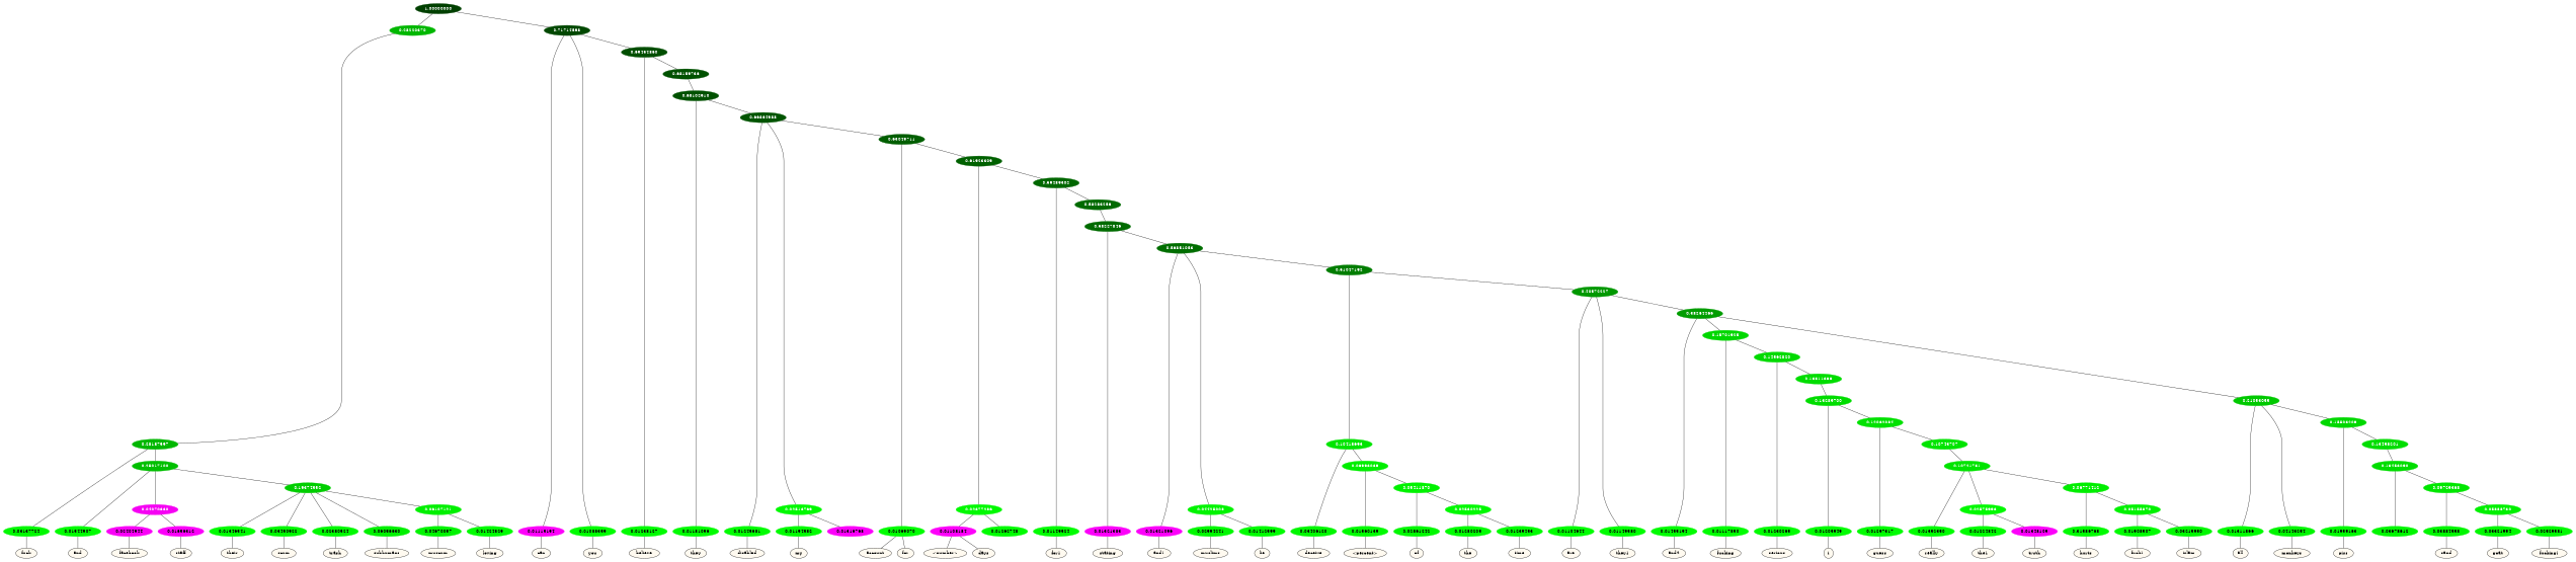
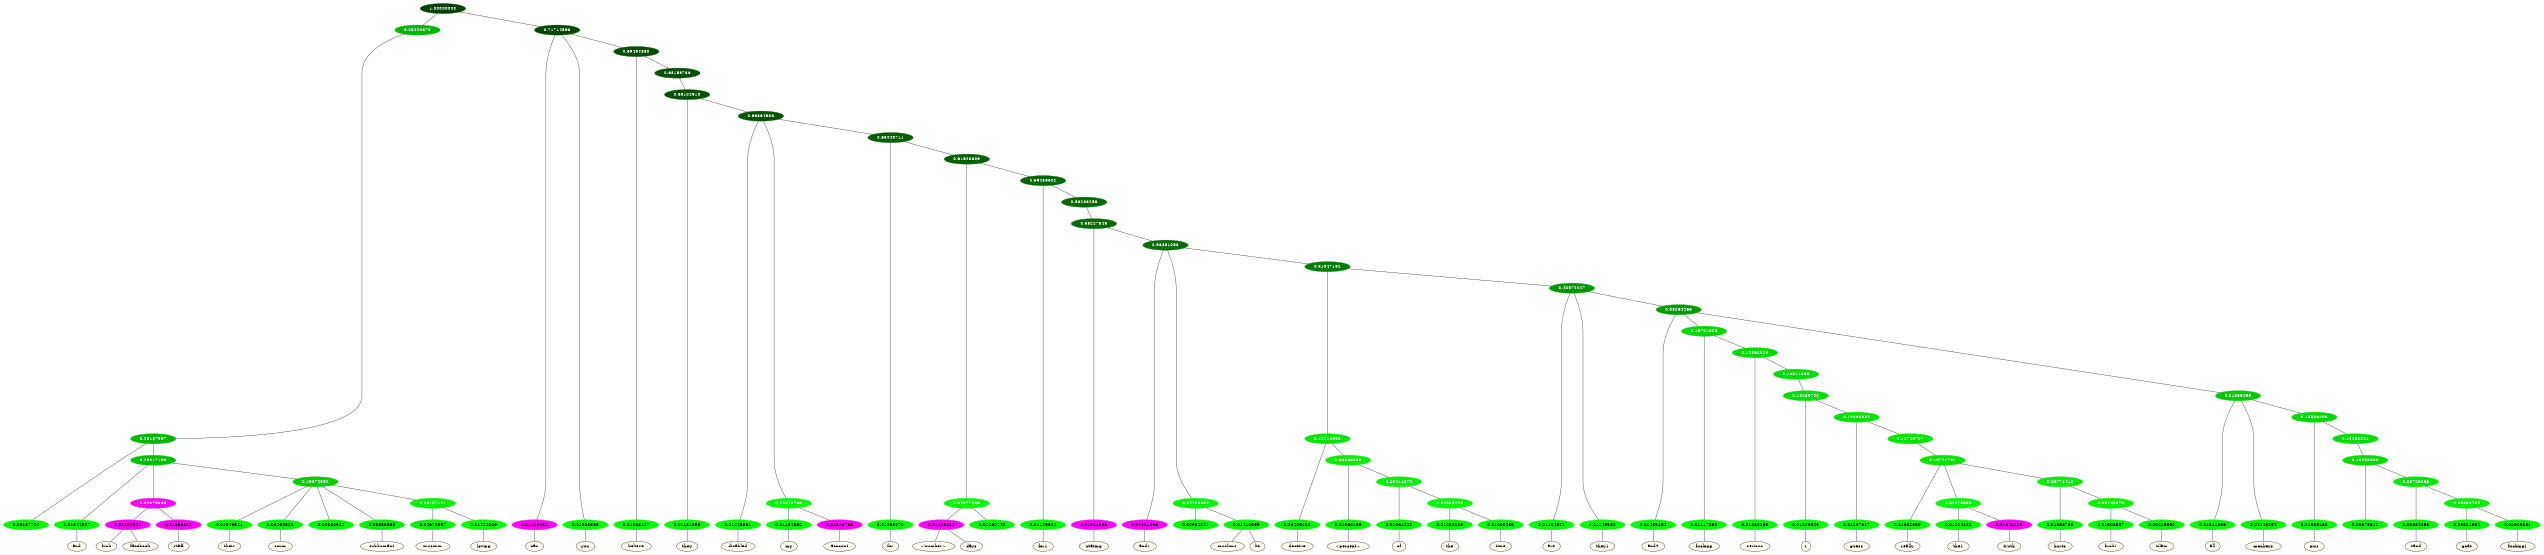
  graph {
    node [color=black format=png nodesep=0.001 ordering=out overlap_scaling=0.01 ranksep=0.001 style=filled fontcolor=black]
    n1 [fillcolor=floralwhite height=0.15 label=fuck style="filled,solid" width=0.15 fontcolor=""]
    n2 [fillcolor=floralwhite height=0.15 label=facebook style="filled,solid" width=0.15 fontcolor=""]
    n3 [fillcolor=floralwhite height=0.15 label=staff style="filled,solid" width=0.15 fontcolor=""]
    n4 [fillcolor=floralwhite height=0.15 label=and style="filled,solid" width=0.15 fontcolor=""]
    n5 [fillcolor=floralwhite height=0.15 label=their style="filled,solid" width=0.15 fontcolor=""]
    n6 [fillcolor=floralwhite height=0.15 label=muscum style="filled,solid" width=0.15 fontcolor=""]
    n7 [fillcolor=floralwhite height=0.15 label=loving style="filled,solid" width=0.15 fontcolor=""]
    n8 [fillcolor=floralwhite height=0.15 label=scum style="filled,solid" width=0.15 fontcolor=""]
-   n9 [fillcolor=floralwhite height=0.15 label=trash style="filled,solid" width=0.15 fontcolor=""]
    n10 [fillcolor=floralwhite height=0.15 label=subhumans style="filled,solid" width=0.15 fontcolor=""]
    n11 [fillcolor=floralwhite height=0.15 label=can style="filled,solid" width=0.15 fontcolor=""]
    n12 [fillcolor=floralwhite height=0.15 label=you style="filled,solid" width=0.15 fontcolor=""]
    n13 [fillcolor=floralwhite height=0.15 label=believe style="filled,solid" width=0.15 fontcolor=""]
    n14 [fillcolor=floralwhite height=0.15 label=they style="filled,solid" width=0.15 fontcolor=""]
    n15 [fillcolor=floralwhite height=0.15 label=disabled style="filled,solid" width=0.15 fontcolor=""]
    n16 [fillcolor=floralwhite height=0.15 label=my style="filled,solid" width=0.15 fontcolor=""]
    n17 [fillcolor=floralwhite height=0.15 label=account style="filled,solid" width=0.15 fontcolor=""]
    n18 [fillcolor=floralwhite height=0.15 label=for style="filled,solid" width=0.15 fontcolor=""]
    n19 [fillcolor=floralwhite height=0.15 label="\<number\>" style="filled,solid" width=0.15 fontcolor=""]
    n20 [fillcolor=floralwhite height=0.15 label=days style="filled,solid" width=0.15 fontcolor=""]
    n21 [fillcolor=floralwhite height=0.15 label=for1 style="filled,solid" width=0.15 fontcolor=""]
    n22 [fillcolor=floralwhite height=0.15 label=stating style="filled,solid" width=0.15 fontcolor=""]
    n23 [fillcolor=floralwhite height=0.15 label=muslims style="filled,solid" width=0.15 fontcolor=""]
    n24 [fillcolor=floralwhite height=0.15 label=lie style="filled,solid" width=0.15 fontcolor=""]
    n25 [fillcolor=floralwhite height=0.15 label=and1 style="filled,solid" width=0.15 fontcolor=""]
    n26 [fillcolor=floralwhite height=0.15 label=deceive style="filled,solid" width=0.15 fontcolor=""]
    n27 [fillcolor=floralwhite height=0.15 label="\<percent\>" style="filled,solid" width=0.15 fontcolor=""]
    n28 [fillcolor=floralwhite height=0.15 label=of style="filled,solid" width=0.15 fontcolor=""]
    n29 [fillcolor=floralwhite height=0.15 label=the style="filled,solid" width=0.15 fontcolor=""]
    n30 [fillcolor=floralwhite height=0.15 label=time style="filled,solid" width=0.15 fontcolor=""]
    n31 [fillcolor=floralwhite height=0.15 label=are style="filled,solid" width=0.15 fontcolor=""]
    n32 [fillcolor=floralwhite height=0.15 label=they1 style="filled,solid" width=0.15 fontcolor=""]
    n33 [fillcolor=floralwhite height=0.15 label=fucking style="filled,solid" width=0.15 fontcolor=""]
    n34 [fillcolor=floralwhite height=0.15 label=serious style="filled,solid" width=0.15 fontcolor=""]
    n35 [fillcolor=floralwhite height=0.15 label=i style="filled,solid" width=0.15 fontcolor=""]
    n36 [fillcolor=floralwhite height=0.15 label=guess style="filled,solid" width=0.15 fontcolor=""]
    n37 [fillcolor=floralwhite height=0.15 label=the1 style="filled,solid" width=0.15 fontcolor=""]
    n38 [fillcolor=floralwhite height=0.15 label=truth style="filled,solid" width=0.15 fontcolor=""]
    n39 [fillcolor=floralwhite height=0.15 label=really style="filled,solid" width=0.15 fontcolor=""]
    n40 [fillcolor=floralwhite height=0.15 label=hurts style="filled,solid" width=0.15 fontcolor=""]
    n41 [fillcolor=floralwhite height=0.15 label=fuck1 style="filled,solid" width=0.15 fontcolor=""]
    n42 [fillcolor=floralwhite height=0.15 label=islam style="filled,solid" width=0.15 fontcolor=""]
    n43 [fillcolor=floralwhite height=0.15 label=and2 style="filled,solid" width=0.15 fontcolor=""]
    n44 [fillcolor=floralwhite height=0.15 label=all style="filled,solid" width=0.15 fontcolor=""]
    n45 [fillcolor=floralwhite height=0.15 label=piss style="filled,solid" width=0.15 fontcolor=""]
    n46 [fillcolor=floralwhite height=0.15 label=goat style="filled,solid" width=0.15 fontcolor=""]
    n47 [fillcolor=floralwhite height=0.15 label=fucking1 style="filled,solid" width=0.15 fontcolor=""]
    n48 [fillcolor=floralwhite height=0.15 label=sand style="filled,solid" width=0.15 fontcolor=""]
    n49 [fillcolor=floralwhite height=0.15 label=monkeys style="filled,solid" width=0.15 fontcolor=""]
    n50 [color="0.334 1.000 0.969" height=0.15 label=0.03137724 width=0.15]
    n51 [color="0.835 1.000 0.976" height=0.15 label=0.02404944 width=0.15]
    n52 [color="0.835 1.000 0.983" height=0.15 label=0.01656312 width=0.15]
    n53 [color="0.334 1.000 0.985" height=0.15 label=0.01544907 width=0.15]
    n54 [color="0.334 1.000 0.987" height=0.15 label=0.01346541 width=0.15]
    n55 [color="0.334 1.000 0.953" height=0.15 label=0.04670057 width=0.15]
    n56 [color="0.334 1.000 0.986" height=0.15 label=0.01424829 width=0.15]
    n57 [color="0.334 1.000 0.965" height=0.15 label=0.03450922 width=0.15]
    n58 [color="0.334 1.000 0.976" height=0.15 label=0.02380524 width=0.15]
    n59 [color="0.334 1.000 0.939" height=0.15 label=0.06056630 width=0.15]
    n60 [color="0.835 1.000 0.989" height=0.15 label=0.01115194 width=0.15]
    n61 [color="0.334 1.000 0.989" height=0.15 label=0.01088359 width=0.15]
    n62 [color="0.334 1.000 0.988" height=0.15 label=0.01238127 width=0.15]
    n63 [color="0.334 1.000 0.988" height=0.15 label=0.01181096 width=0.15]
    n64 [color="0.334 1.000 0.988" height=0.15 label=0.01245681 width=0.15]
    n65 [color="0.334 1.000 0.988" height=0.15 label=0.01194582 width=0.15]
    n66 [color="0.835 1.000 0.987" height=0.15 label=0.01316768 width=0.15]
    n67 [color="0.334 1.000 0.989" height=0.15 label=0.01069070 width=0.15]
    n68 [color="0.835 1.000 0.989" height=0.15 label=0.01108184 width=0.15]
    n69 [color="0.334 1.000 0.987" height=0.15 label=0.01262748 width=0.15]
    n70 [color="0.334 1.000 0.989" height=0.15 label=0.01149524 width=0.15]
    n71 [color="0.835 1.000 0.987" height=0.15 label=0.01321383 width=0.15]
    n72 [color="0.334 1.000 0.970" height=0.15 label=0.02994241 width=0.15]
    n73 [color="0.334 1.000 0.986" height=0.15 label=0.01412599 width=0.15]
    n74 [color="0.835 1.000 0.987" height=0.15 label=0.01321096 width=0.15]
    n75 [color="0.334 1.000 0.966" height=0.15 label=0.03406120 width=0.15]
    n76 [color="0.334 1.000 0.984" height=0.15 label=0.01560139 width=0.15]
    n77 [color="0.334 1.000 0.971" height=0.15 label=0.02861242 width=0.15]
    n78 [color="0.334 1.000 0.987" height=0.15 label=0.01280205 width=0.15]
    n79 [color="0.334 1.000 0.988" height=0.15 label=0.01239453 width=0.15]
    n80 [color="0.334 1.000 0.989" height=0.15 label=0.01104644 width=0.15]
-   n81 [color="0.334 1.000 0.989" height=0.15 label=0.01149580 width=0.15]
+   n81 [color="0.334 1.000 0.989" height=0.15 label=1.01149580 width=0.15]
    n82 [color="0.334 1.000 0.989" height=0.15 label=0.01117850 width=0.15]
    n83 [color="0.334 1.000 0.988" height=0.15 label=0.01230265 width=0.15]
    n84 [color="0.334 1.000 0.988" height=0.15 label=0.01205949 width=0.15]
    n85 [color="0.334 1.000 0.987" height=0.15 label=0.01297317 width=0.15]
    n86 [color="0.334 1.000 0.988" height=0.15 label=0.01224842 width=0.15]
    n87 [color="0.835 1.000 0.987" height=0.15 label=0.01348109 width=0.15]
    n88 [color="0.334 1.000 0.986" height=0.15 label=0.01352350 width=0.15]
    n89 [color="0.334 1.000 0.984" height=0.15 label=0.31586768 width=0.15]
    n90 [color="0.334 1.000 0.981" height=0.15 label=0.01908507 width=0.15]
    n91 [color="0.334 1.000 0.968" height=0.15 label=0.03215950 width=0.15]
    n92 [color="0.334 1.000 0.985" height=0.15 label=0.01455194 width=0.15]
    n93 [color="0.334 1.000 0.987" height=0.15 label=0.01311866 width=0.15]
    n94 [color="0.334 1.000 0.980" height=0.15 label=0.01959163 width=0.15]
    n95 [color="0.334 1.000 0.963" height=0.15 label=0.03678612 width=0.15]
    n96 [color="0.334 1.000 0.967" height=0.15 label=0.03321994 width=0.15]
    n97 [color="0.334 1.000 0.975" height=0.15 label=0.02529581 width=0.15]
    n98 [color="0.334 1.000 0.962" height=0.15 label=0.03884558 width=0.15]
    n99 [color="0.334 1.000 0.958" height=0.15 label=0.04143254 width=0.15]
    n100 [color="0.334 1.000 0.250" fontcolor=grey99 height=0.15 label=1.00000000 width=0.15]
    n101 [color="0.334 1.000 0.718" fontcolor=grey99 height=0.15 label=0.28220370 width=0.15]
    n102 [color="0.334 1.000 0.283" fontcolor=grey99 height=0.15 label=0.71714598 width=0.15]
    n103 [color="0.334 1.000 0.718" fontcolor=grey99 height=0.15 label=0.28187597 width=0.15]
    n104 [color="0.334 1.000 0.305" fontcolor=grey99 height=0.15 label=0.69454860 width=0.15]
    n105 [color="0.334 1.000 0.750" fontcolor=grey99 height=0.15 label=0.25017100 width=0.15]
    n106 [color="0.334 1.000 0.318" fontcolor=grey99 height=0.15 label=0.68159736 width=0.15]
    n107 [color="0.835 1.000 0.959" fontcolor=grey99 height=0.15 label=0.04070330 width=0.15]
    n108 [color="0.334 1.000 0.806" fontcolor=grey99 height=0.15 label=0.19374552 width=0.15]
    n109 [color="0.334 1.000 0.319" fontcolor=grey99 height=0.15 label=0.68102910 width=0.15]
    n110 [color="0.334 1.000 0.939" fontcolor=grey99 height=0.15 label=0.06107121 width=0.15]
    n111 [color="0.334 1.000 0.331" fontcolor=grey99 height=0.15 label=0.66864988 width=0.15]
    n112 [color="0.334 1.000 0.975" fontcolor=grey99 height=0.15 label=0.02513769 width=0.15]
    n113 [color="0.334 1.000 0.370" fontcolor=grey99 height=0.15 label=0.63049711 width=0.15]
    n114 [color="0.334 1.000 0.381" fontcolor=grey99 height=0.15 label=0.61923309 width=0.15]
    n115 [color="0.334 1.000 0.976" fontcolor=grey99 height=0.15 label=0.02377286 width=0.15]
    n116 [color="0.334 1.000 0.405" fontcolor=grey99 height=0.15 label=0.59489302 width=0.15]
    n117 [color="0.334 1.000 0.417" fontcolor=grey99 height=0.15 label=0.58283256 width=0.15]
    n118 [color="0.334 1.000 0.418" fontcolor=grey99 height=0.15 label=0.58227846 width=0.15]
    n119 [color="0.334 1.000 0.431" fontcolor=grey99 height=0.15 label=0.56851053 width=0.15]
    n120 [color="0.334 1.000 0.956" fontcolor=grey99 height=0.15 label=0.04425008 width=0.15]
    n121 [color="0.334 1.000 0.490" fontcolor=grey99 height=0.15 label=0.51047192 width=0.15]
    n122 [color="0.334 1.000 0.896" fontcolor=grey99 height=0.15 label=0.10418693 width=0.15]
    n123 [color="0.334 1.000 0.594" fontcolor=grey99 height=0.15 label=0.40572227 width=0.15]
    n124 [color="0.334 1.000 0.930" fontcolor=grey99 height=0.15 label=0.06993039 width=0.15]
    n125 [color="0.334 1.000 0.617" fontcolor=grey99 height=0.15 label=0.38264466 width=0.15]
    n126 [color="0.334 1.000 0.946" fontcolor=grey99 height=0.15 label=0.05411870 width=0.15]
    n127 [color="0.334 1.000 0.843" fontcolor=grey99 height=0.15 label=0.15701925 width=0.15]
    n128 [color="0.334 1.000 0.789" fontcolor=grey99 height=0.15 label=0.21053055 width=0.15]
    n129 [color="0.334 1.000 0.975" fontcolor=grey99 height=0.15 label=0.02530225 width=0.15]
    n130 [color="0.334 1.000 0.854" fontcolor=grey99 height=0.15 label=0.14562820 width=0.15]
    n131 [color="0.334 1.000 0.845" fontcolor=grey99 height=0.15 label=0.15503209 width=0.15]
    n132 [color="0.334 1.000 0.867" fontcolor=grey99 height=0.15 label=0.13311366 width=0.15]
    n133 [color="0.334 1.000 0.865" fontcolor=grey99 height=0.15 label=0.13498201 width=0.15]
    n134 [color="0.334 1.000 0.867" fontcolor=grey99 height=0.15 label=0.13289700 width=0.15]
    n135 [color="0.334 1.000 0.865" fontcolor=grey99 height=0.15 label=0.13453090 width=0.15]
    n136 [color="0.334 1.000 0.879" fontcolor=grey99 height=0.15 label=0.12062084 width=0.15]
    n137 [color="0.334 1.000 0.903" fontcolor=grey99 height=0.15 label=0.09729368 width=0.15]
    n138 [color="0.334 1.000 0.893" fontcolor=grey99 height=0.15 label=0.10743707 width=0.15]
    n139 [color="0.334 1.000 0.941" fontcolor=grey99 height=0.15 label=0.05888730 width=0.15]
    n140 [color="0.334 1.000 0.893" fontcolor=grey99 height=0.15 label=0.10721731 width=0.15]
    n141 [color="0.334 1.000 0.974" fontcolor=grey99 height=0.15 label=0.02575993 width=0.15]
    n142 [color="0.334 1.000 0.932" fontcolor=grey99 height=0.15 label=0.06771412 width=0.15]
    n143 [color="0.334 1.000 0.948" fontcolor=grey99 height=0.15 label=0.05155870 width=0.15]
    subgraph sub_1 {
      rank=same
      n1
      n2
      n3
      n4
      n5
      n6
      n7
      n8
-     n9
      n10
      n11
      n12
      n13
      n14
      n15
      n16
      n17
      n18
      n19
      n20
      n21
      n22
      n23
      n24
      n25
      n26
      n27
      n28
      n29
      n30
      n31
      n32
      n33
      n34
      n35
      n36
      n37
      n38
      n39
      n40
      n41
      n42
      n43
      n44
      n45
      n46
      n47
      n48
      n49
    }
    subgraph sub_2 {
      rank=same
      n50
      n51
      n52
      n53
      n54
      n55
      n56
      n57
      n58
      n59
      n60
      n61
      n62
      n63
      n64
      n65
      n66
      n67
      n68
      n69
      n70
      n71
      n72
      n73
      n74
      n75
      n76
      n77
      n78
      n79
      n80
      n81
      n82
      n83
      n84
      n85
      n86
      n87
      n88
      n89
      n90
      n91
      n92
      n93
      n94
      n95
      n96
      n97
      n98
      n99
    }
-   n50 -- n1
+   n51 -- n1
    n51 -- n2
    n52 -- n3
    n53 -- n4
    n54 -- n5
    n55 -- n6
    n56 -- n7
    n57 -- n8
-   n58 -- n9
    n59 -- n10
    n60 -- n11
    n61 -- n12
    n62 -- n13
    n63 -- n14
    n64 -- n15
    n65 -- n16
-   n67 -- n17
+   n66 -- n17
    n67 -- n18
    n68 -- n19
    n68 -- n20
    n70 -- n21
    n71 -- n22
-   n72 -- n23
+   n73 -- n23
    n73 -- n24
    n74 -- n25
    n75 -- n26
    n76 -- n27
    n77 -- n28
    n78 -- n29
    n79 -- n30
    n80 -- n31
    n81 -- n32
    n82 -- n33
    n83 -- n34
    n84 -- n35
    n85 -- n36
    n86 -- n37
    n87 -- n38
    n88 -- n39
    n89 -- n40
    n90 -- n41
    n91 -- n42
    n92 -- n43
    n93 -- n44
    n94 -- n45
    n96 -- n46
    n97 -- n47
    n98 -- n48
    n99 -- n49
    n100 -- n101
    n100 -- n102
    n101 -- n103
    n102 -- n60
    n102 -- n61
    n102 -- n104
    n103 -- n50
    n103 -- n105
    n104 -- n62
    n104 -- n106
    n105 -- n53
    n105 -- n107
    n105 -- n108
    n106 -- n109
    n107 -- n51
    n107 -- n52
    n108 -- n54
    n108 -- n57
    n108 -- n58
    n108 -- n59
    n108 -- n110
    n109 -- n63
    n109 -- n111
    n110 -- n55
    n110 -- n56
    n111 -- n64
    n111 -- n112
    n111 -- n113
    n112 -- n65
    n112 -- n66
    n113 -- n67
    n113 -- n114
    n114 -- n115
    n114 -- n116
    n115 -- n68
    n115 -- n69
    n116 -- n70
    n116 -- n117
    n117 -- n118
    n118 -- n71
    n118 -- n119
    n119 -- n74
    n119 -- n120
    n119 -- n121
    n120 -- n72
    n120 -- n73
    n121 -- n122
    n121 -- n123
    n122 -- n75
    n122 -- n124
    n123 -- n80
    n123 -- n81
    n123 -- n125
    n124 -- n76
    n124 -- n126
    n125 -- n92
    n125 -- n127
    n125 -- n128
    n126 -- n77
    n126 -- n129
    n127 -- n82
    n127 -- n130
    n128 -- n93
    n128 -- n99
    n128 -- n131
    n129 -- n78
    n129 -- n79
    n130 -- n83
    n130 -- n132
    n131 -- n94
    n131 -- n133
    n132 -- n134
    n133 -- n135
    n134 -- n84
    n134 -- n136
    n135 -- n95
    n135 -- n137
    n136 -- n85
    n136 -- n138
    n137 -- n98
    n137 -- n139
    n138 -- n140
    n139 -- n96
    n139 -- n97
    n140 -- n88
    n140 -- n141
    n140 -- n142
    n141 -- n86
    n141 -- n87
    n142 -- n89
    n142 -- n143
    n143 -- n90
    n143 -- n91
  }
